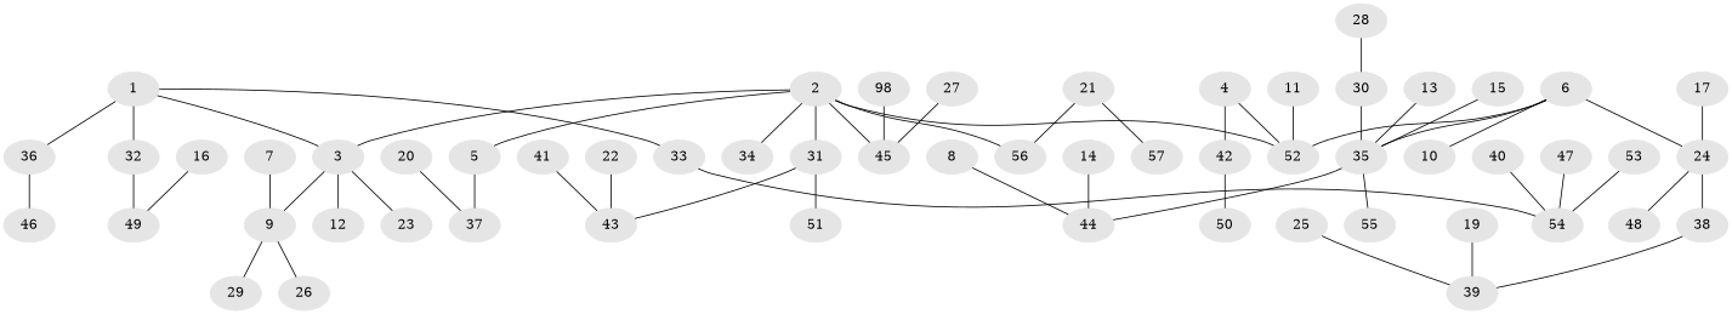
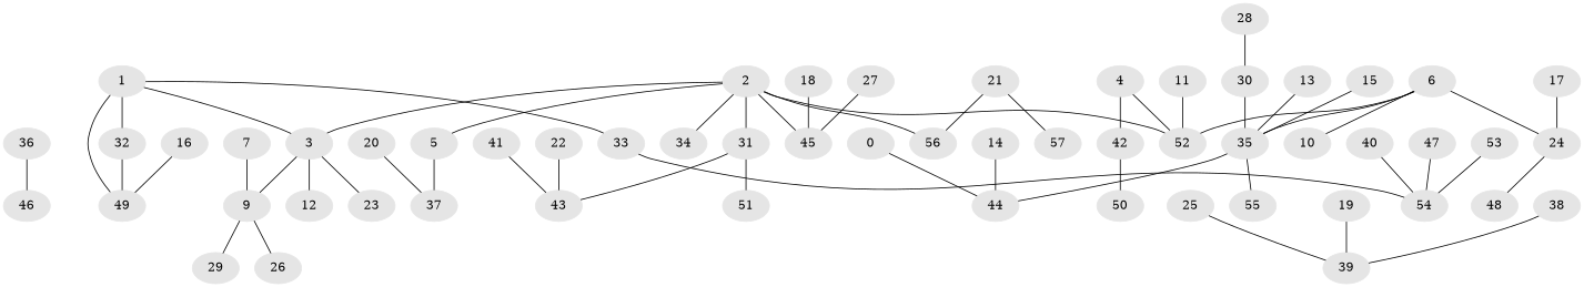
  graph {
    node [color=gray90 style=filled]
    edge [weight=1.0]
    1
    3
    32
    33
    36
    9
    12
    23
    49
    54
    46
    2
    5
    31
    34
    45
    52
    56
    37
    43
    51
    26
    29
    4
    42
    50
    6
    10
    24
    35
    38
    48
    44
    55
    7
-   8
+   8 [label=0]
    11
    13
    14
    15
    16
    17
-   18 [label=98]
+   18
    19
    39
    20
    21
    57
    22
    25
    27
    28
    30
    40
    41
    47
    53
    1 -- 3
    1 -- 32
    1 -- 33
-   1 -- 36
+   1 -- 49
    3 -- 9
    3 -- 12
    3 -- 23
    32 -- 49
    33 -- 54
    36 -- 46
    9 -- 26
    9 -- 29
    2 -- 3
    2 -- 5
    2 -- 31
    2 -- 34
    2 -- 45
    2 -- 52
    2 -- 56
    5 -- 37
    31 -- 43
    31 -- 51
    4 -- 52
    4 -- 42
    42 -- 50
    6 -- 52
    6 -- 10
    6 -- 24
    6 -- 35
-   24 -- 38
    24 -- 48
    35 -- 44
    35 -- 55
    38 -- 39
    7 -- 9
    8 -- 44
    11 -- 52
    13 -- 35
    14 -- 44
    15 -- 35
    16 -- 49
    17 -- 24
    18 -- 45
    19 -- 39
    20 -- 37
    21 -- 56
    21 -- 57
    22 -- 43
    25 -- 39
    27 -- 45
    28 -- 30
    30 -- 35
    40 -- 54
    41 -- 43
    47 -- 54
    53 -- 54
  }
